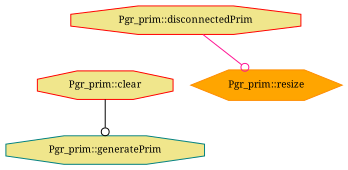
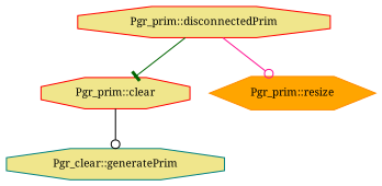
  digraph {
    fontname="Noto Serif"
    rankdir=TB
    node [color=red fillcolor=khaki fontname="Noto Serif" fontsize=10 shape=octagon style=filled]
    edge [arrowhead=odot fontname="Noto Serif" fontsize=10 labelfontname=Helvetica labelfontsize=10 style=solid]
    n1 [fontcolor=black height=0.2 label="Pgr_prim::disconnectedPrim" width=0.4]
    n2 [height=0.2 label="Pgr_prim::clear" width=0.4]
    n3 [color=darkorange fillcolor=orange height=0.2 label="Pgr_prim::resize" shape=hexagon width=0.4]
-   n4 [color=teal height=0.2 label="Pgr_prim::generatePrim" width=0.4]
+   n4 [color=teal height=0.2 label="Pgr_clear::generatePrim" width=0.4]
+   n1 -> n2 [arrowhead=tee color=darkgreen]
    n1 -> n3 [color=deeppink]
    n2 -> n4 [color=black]
  }
